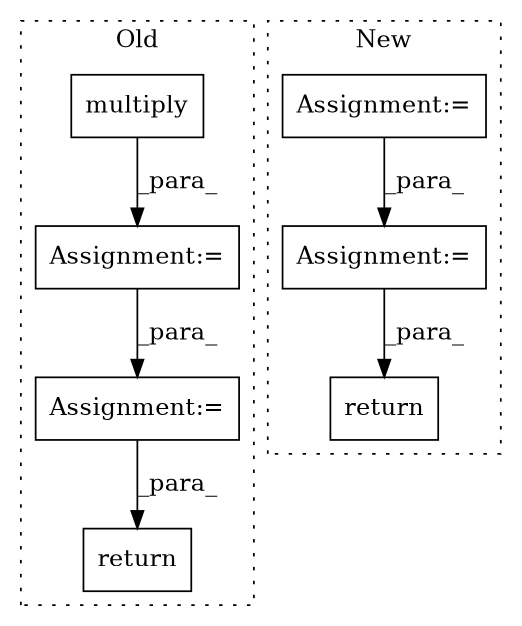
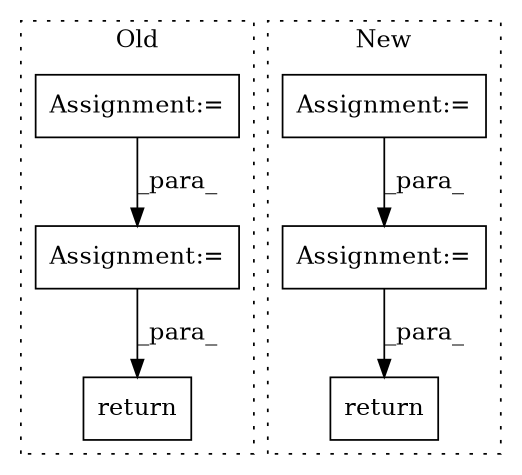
  digraph {
    node [a=7 l=1 shape=box]
-   n1 [a=32 l="9,1" label=multiply s="3700,3778"]
    n2 [a=41 l=7 label=return s=3813]
    n3 [l=2 label="Assignment:=" s=3795]
    n4 [label="Assignment:=" s=3693]
    n5 [a=41 l=7 label=return s=4720]
    n6 [label="Assignment:=" s=4573]
    n7 [label="Assignment:=" s=4464]
    subgraph cluster_1 {
      label=Old
      style=dotted
-     n1
      n2
      n3
      n4
    }
    subgraph cluster_2 {
      label=New
      style=dotted
      n5
      n6
      n7
    }
-   n1 -> n4 [label=_para_]
    n3 -> n2 [label=_para_]
    n4 -> n3 [label=_para_]
    n6 -> n5 [label=_para_]
    n7 -> n6 [label=_para_]
  }
